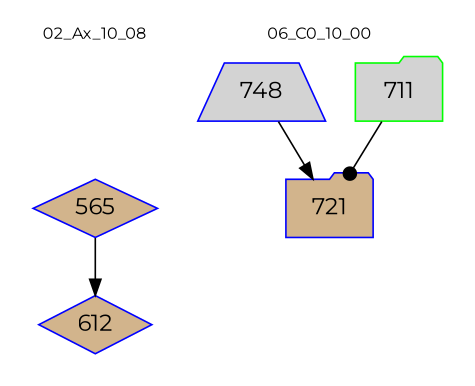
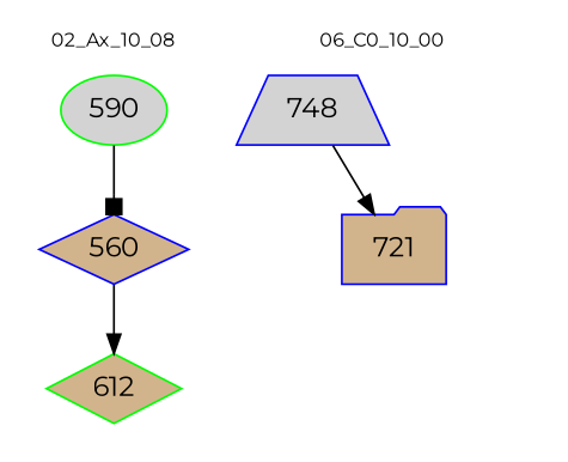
  digraph {
    fontname=Montserrat
    node [color=blue fillcolor=lightgrey fontname=Montserrat shape=diamond style=filled]
    edge [arrowhead=normal color=black fontname=Montserrat]
-   n2 [fillcolor=tan label=565]
-   n3 [fillcolor=tan label=612]
-   n4 [color=green label=711 shape=folder]
+   n1 [color=green label=590 shape=ellipse]
+   n2 [fillcolor=tan label=560]
+   n3 [color=green fillcolor=tan label=612]
    n5 [fillcolor=tan label=721 shape=folder]
    n6 [label=748 shape=trapezium]
    subgraph cluster_1 {
      color=white
      fontsize=10
      label="02_Ax_10_08"
+     n1
      n2
      n3
    }
    subgraph cluster_2 {
      color=white
      fontsize=10
      label="06_C0_10_00"
-     n4
      n5
      n6
    }
+   n1 -> n2 [arrowhead=box]
    n2 -> n3
-   n4 -> n5 [arrowhead=dot]
    n6 -> n5
  }
